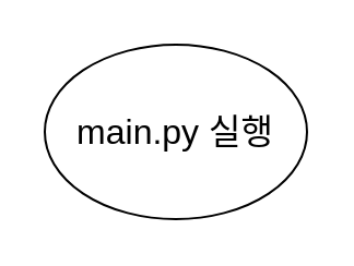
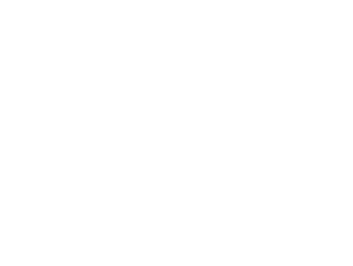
  <mxCell id="0" />
  <mxCell id="1" parent="0" />
- <mxCell id="2" value="&lt;font style=&quot;font-size: 16px&quot;&gt;main.py 실행&lt;/font&gt;" style="ellipse;whiteSpace=wrap;html=1;" vertex="1" parent="1"><mxGeometry x="20" y="20" width="120" height="80" as="geometry" /></mxCell>
